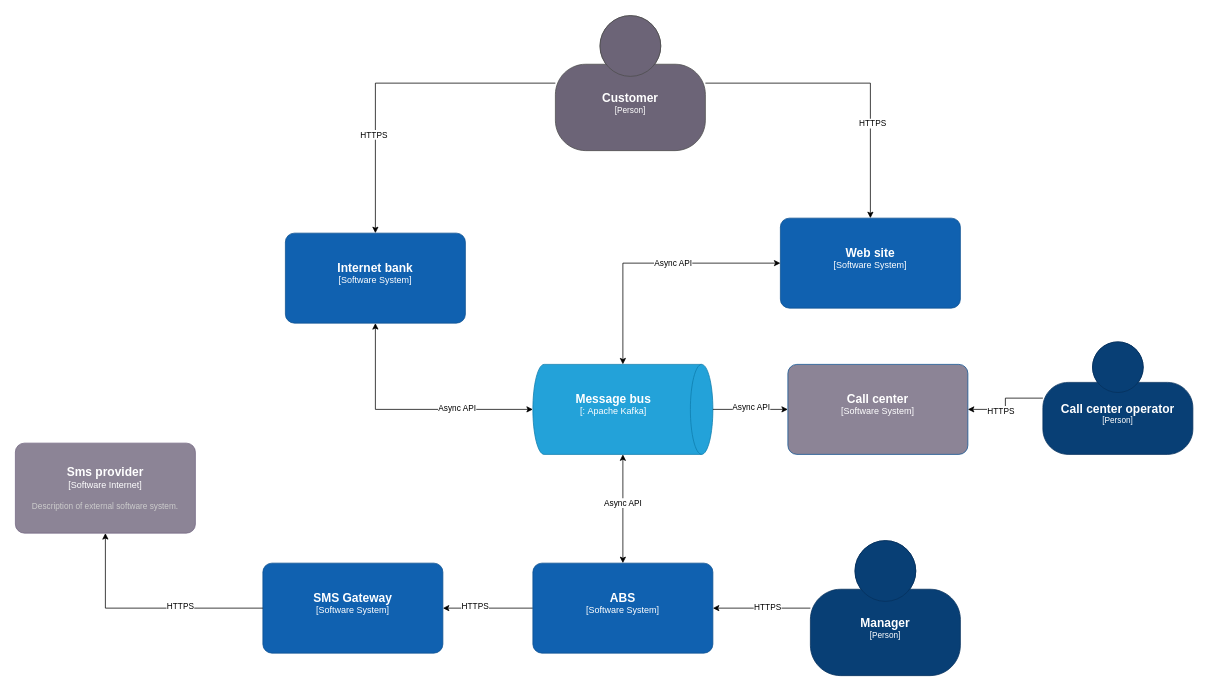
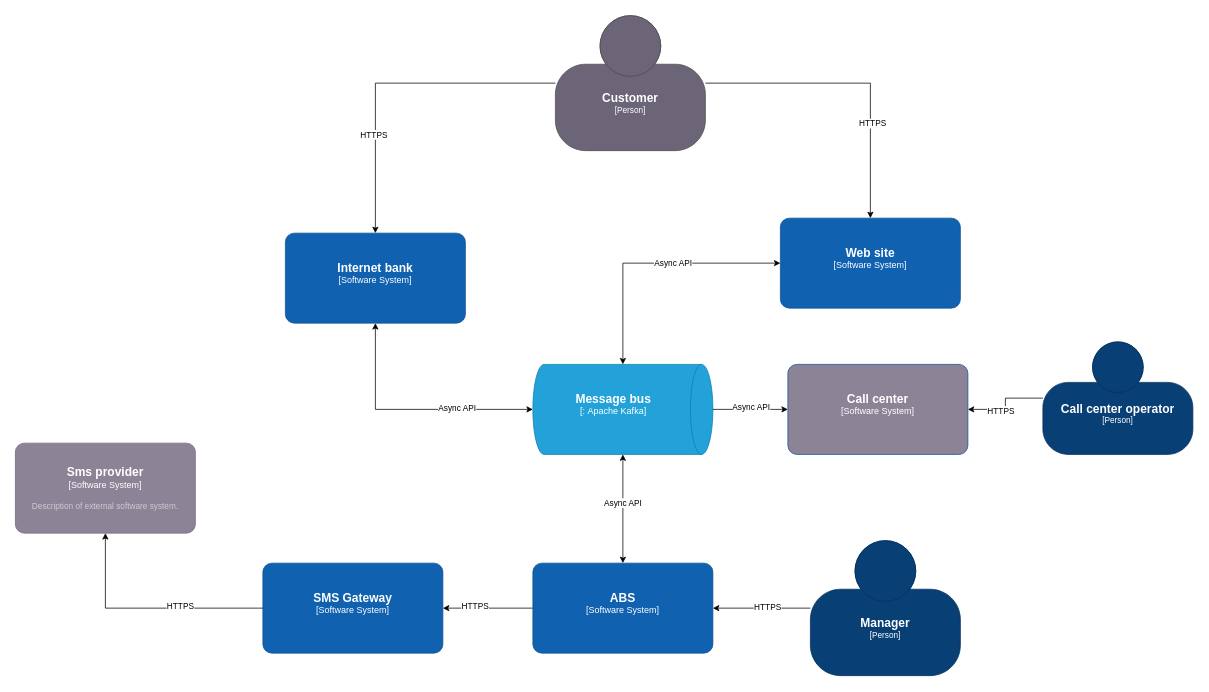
  <mxCell id="0" />
  <mxCell id="1" parent="0" />
  <mxCell id="2" value="&lt;font style=&quot;font-size: 16px&quot;&gt;&lt;b&gt;Manager&lt;/b&gt;&lt;/font&gt;&lt;div&gt;[Person]&lt;/div&gt;&lt;br&gt;&lt;div&gt;&lt;font style=&quot;font-size: 11px&quot;&gt;&lt;font color=&quot;#cccccc&quot;&gt;&lt;/font&gt;&lt;/div&gt;" style="html=1;fontSize=11;dashed=0;whiteSpace=wrap;fillColor=#083F75;strokeColor=#06315C;fontColor=#ffffff;shape=mxgraph.c4.person2;align=center;metaEdit=1;points=[[0.5,0,0],[1,0.5,0],[1,0.75,0],[0.75,1,0],[0.5,1,0],[0.25,1,0],[0,0.75,0],[0,0.5,0]];resizable=0;" parent="1" vertex="1"><mxGeometry x="1080" y="720" width="200" height="180" as="geometry" /></mxCell>
  <mxCell id="3" value="&lt;font style=&quot;font-size: 16px&quot;&gt;&lt;b&gt;Customer&lt;/b&gt;&lt;/font&gt;&lt;div&gt;[Person]&lt;/div&gt;&lt;br&gt;&lt;div&gt;&lt;font style=&quot;font-size: 11px&quot;&gt;&lt;font color=&quot;#cccccc&quot;&gt;&lt;/font&gt;&lt;/div&gt;" style="html=1;fontSize=11;dashed=0;whiteSpace=wrap;fillColor=#6C6477;strokeColor=#4D4D4D;fontColor=#ffffff;shape=mxgraph.c4.person2;align=center;metaEdit=1;points=[[0.5,0,0],[1,0.5,0],[1,0.75,0],[0.75,1,0],[0.5,1,0],[0.25,1,0],[0,0.75,0],[0,0.5,0]];resizable=0;" parent="1" vertex="1"><mxGeometry x="740" y="20" width="200" height="180" as="geometry" /></mxCell>
  <mxCell id="4" value="&lt;font style=&quot;font-size: 16px&quot;&gt;&lt;b&gt;Web site&lt;/b&gt;&lt;/font&gt;&lt;div&gt;[Software System]&lt;/div&gt;&lt;br&gt;&lt;div&gt;&lt;font style=&quot;font-size: 11px&quot;&gt;&lt;font color=&quot;#cccccc&quot;&gt;&lt;/font&gt;&lt;/div&gt;" style="rounded=1;whiteSpace=wrap;html=1;labelBackgroundColor=none;fillColor=#1061B0;fontColor=#ffffff;align=center;arcSize=10;strokeColor=#0D5091;metaEdit=1;resizable=0;points=[[0.25,0,0],[0.5,0,0],[0.75,0,0],[1,0.25,0],[1,0.5,0],[1,0.75,0],[0.75,1,0],[0.5,1,0],[0.25,1,0],[0,0.75,0],[0,0.5,0],[0,0.25,0]];" parent="1" vertex="1"><mxGeometry x="1040" y="290" width="240" height="120" as="geometry" /></mxCell>
  <mxCell id="5" value="&lt;font style=&quot;font-size: 16px&quot;&gt;&lt;b&gt;Internet bank&lt;/b&gt;&lt;/font&gt;&lt;div&gt;[Software System]&lt;/div&gt;&lt;br&gt;&lt;div&gt;&lt;font style=&quot;font-size: 11px&quot;&gt;&lt;font color=&quot;#cccccc&quot;&gt;&lt;/font&gt;&lt;/div&gt;" style="rounded=1;whiteSpace=wrap;html=1;labelBackgroundColor=none;fillColor=#1061B0;fontColor=#ffffff;align=center;arcSize=10;strokeColor=#0D5091;metaEdit=1;resizable=0;points=[[0.25,0,0],[0.5,0,0],[0.75,0,0],[1,0.25,0],[1,0.5,0],[1,0.75,0],[0.75,1,0],[0.5,1,0],[0.25,1,0],[0,0.75,0],[0,0.5,0],[0,0.25,0]];" parent="1" vertex="1"><mxGeometry x="380" y="310" width="240" height="120" as="geometry" /></mxCell>
  <mxCell id="6" style="edgeStyle=orthogonalEdgeStyle;rounded=0;orthogonalLoop=1;jettySize=auto;html=1;" edge="1" parent="1" source="8" target="17"><mxGeometry relative="1" as="geometry" /></mxCell>
  <mxCell id="7" value="HTTPS" style="edgeLabel;html=1;align=center;verticalAlign=middle;resizable=0;points=[];" vertex="1" connectable="0" parent="6"><mxGeometry x="0.3" y="-3" relative="1" as="geometry"><mxPoint as="offset" /></mxGeometry></mxCell>
  <mxCell id="8" value="&lt;font style=&quot;font-size: 16px&quot;&gt;&lt;b&gt;ABS&lt;/b&gt;&lt;/font&gt;&lt;div&gt;[Software System]&lt;/div&gt;&lt;br&gt;&lt;div&gt;&lt;font style=&quot;font-size: 11px&quot;&gt;&lt;font color=&quot;#cccccc&quot;&gt;&lt;/font&gt;&lt;/div&gt;" style="rounded=1;whiteSpace=wrap;html=1;labelBackgroundColor=none;fillColor=#1061B0;fontColor=#ffffff;align=center;arcSize=10;strokeColor=#0D5091;metaEdit=1;resizable=0;points=[[0.25,0,0],[0.5,0,0],[0.75,0,0],[1,0.25,0],[1,0.5,0],[1,0.75,0],[0.75,1,0],[0.5,1,0],[0.25,1,0],[0,0.75,0],[0,0.5,0],[0,0.25,0]];" parent="1" vertex="1"><mxGeometry x="710" y="750" width="240" height="120" as="geometry" /></mxCell>
  <mxCell id="9" value="&lt;font style=&quot;font-size: 16px&quot;&gt;&lt;b&gt;Call center&lt;/b&gt;&lt;/font&gt;&lt;div&gt;[Software System]&lt;/div&gt;&lt;br&gt;&lt;div&gt;&lt;font style=&quot;font-size: 11px&quot;&gt;&lt;font color=&quot;#cccccc&quot;&gt;&lt;/font&gt;&lt;/div&gt;" style="rounded=1;whiteSpace=wrap;html=1;labelBackgroundColor=none;fillColor=#8c8496;fontColor=#ffffff;align=center;arcSize=10;strokeColor=#0D5091;metaEdit=1;resizable=0;points=[[0.25,0,0],[0.5,0,0],[0.75,0,0],[1,0.25,0],[1,0.5,0],[1,0.75,0],[0.75,1,0],[0.5,1,0],[0.25,1,0],[0,0.75,0],[0,0.5,0],[0,0.25,0]];" parent="1" vertex="1"><mxGeometry x="1050" y="485" width="240" height="120" as="geometry" /></mxCell>
- <mxCell id="10" value="&lt;font style=&quot;font-size: 16px&quot;&gt;&lt;b&gt;Sms provider&lt;/b&gt;&lt;/font&gt;&lt;div&gt;[Software Internet]&lt;/div&gt;&lt;br&gt;&lt;div&gt;&lt;font style=&quot;font-size: 11px&quot;&gt;&lt;font color=&quot;#cccccc&quot;&gt;Description of external software system.&lt;/font&gt;&lt;/div&gt;" style="rounded=1;whiteSpace=wrap;html=1;labelBackgroundColor=none;fillColor=#8C8496;fontColor=#ffffff;align=center;arcSize=10;strokeColor=#736782;metaEdit=1;resizable=0;points=[[0.25,0,0],[0.5,0,0],[0.75,0,0],[1,0.25,0],[1,0.5,0],[1,0.75,0],[0.75,1,0],[0.5,1,0],[0.25,1,0],[0,0.75,0],[0,0.5,0],[0,0.25,0]];" parent="1" vertex="1"><mxGeometry x="20" y="590" width="240" height="120" as="geometry" /></mxCell>
+ <mxCell id="10" value="&lt;font style=&quot;font-size: 16px&quot;&gt;&lt;b&gt;Sms provider&lt;/b&gt;&lt;/font&gt;&lt;div&gt;[Software System]&lt;/div&gt;&lt;br&gt;&lt;div&gt;&lt;font style=&quot;font-size: 11px&quot;&gt;&lt;font color=&quot;#cccccc&quot;&gt;Description of external software system.&lt;/font&gt;&lt;/div&gt;" style="rounded=1;whiteSpace=wrap;html=1;labelBackgroundColor=none;fillColor=#8C8496;fontColor=#ffffff;align=center;arcSize=10;strokeColor=#736782;metaEdit=1;resizable=0;points=[[0.25,0,0],[0.5,0,0],[0.75,0,0],[1,0.25,0],[1,0.5,0],[1,0.75,0],[0.75,1,0],[0.5,1,0],[0.25,1,0],[0,0.75,0],[0,0.5,0],[0,0.25,0]];" parent="1" vertex="1"><mxGeometry x="20" y="590" width="240" height="120" as="geometry" /></mxCell>
  <mxCell id="11" style="edgeStyle=orthogonalEdgeStyle;rounded=0;orthogonalLoop=1;jettySize=auto;html=1;" edge="1" parent="1" source="13" target="9"><mxGeometry relative="1" as="geometry" /></mxCell>
  <mxCell id="12" value="HTTPS" style="edgeLabel;html=1;align=center;verticalAlign=middle;resizable=0;points=[];" vertex="1" connectable="0" parent="11"><mxGeometry x="0.26" y="1" relative="1" as="geometry"><mxPoint as="offset" /></mxGeometry></mxCell>
  <mxCell id="13" value="&lt;font style=&quot;font-size: 16px&quot;&gt;&lt;b&gt;Call center operator&lt;/b&gt;&lt;/font&gt;&lt;div&gt;[Person]&lt;/div&gt;&lt;br&gt;&lt;div&gt;&lt;font style=&quot;font-size: 11px&quot;&gt;&lt;font color=&quot;#cccccc&quot;&gt;&lt;/font&gt;&lt;/div&gt;" style="html=1;fontSize=11;dashed=0;whiteSpace=wrap;fillColor=#083F75;strokeColor=#06315C;fontColor=#ffffff;shape=mxgraph.c4.person2;align=center;metaEdit=1;points=[[0.5,0,0],[1,0.5,0],[1,0.75,0],[0.75,1,0],[0.5,1,0],[0.25,1,0],[0,0.75,0],[0,0.5,0]];resizable=0;" parent="1" vertex="1"><mxGeometry x="1390" y="455" width="200" height="150" as="geometry" /></mxCell>
  <mxCell id="14" style="edgeStyle=orthogonalEdgeStyle;rounded=0;orthogonalLoop=1;jettySize=auto;html=1;startArrow=classic;startFill=1;" edge="1" parent="1" source="16" target="8"><mxGeometry relative="1" as="geometry" /></mxCell>
  <mxCell id="15" value="Async API" style="edgeLabel;html=1;align=center;verticalAlign=middle;resizable=0;points=[];" vertex="1" connectable="0" parent="14"><mxGeometry x="-0.117" y="-1" relative="1" as="geometry"><mxPoint as="offset" /></mxGeometry></mxCell>
  <mxCell id="16" value="&lt;font style=&quot;font-size: 16px&quot;&gt;&lt;b&gt;Message bus&#10;&lt;/b&gt;&lt;/font&gt;&lt;div&gt;[:&amp;nbsp;Apache Kafka]&lt;/div&gt;&lt;br&gt;&lt;div&gt;&lt;font style=&quot;font-size: 11px&quot;&gt;&lt;font color=&quot;#E6E6E6&quot;&gt;&lt;/font&gt;&lt;/div&gt;" style="shape=cylinder3;size=15;direction=south;whiteSpace=wrap;html=1;boundedLbl=1;rounded=0;labelBackgroundColor=none;fillColor=#23A2D9;fontSize=12;fontColor=#ffffff;align=center;strokeColor=#0E7DAD;metaEdit=1;points=[[0.5,0,0],[1,0.25,0],[1,0.5,0],[1,0.75,0],[0.5,1,0],[0,0.75,0],[0,0.5,0],[0,0.25,0]];resizable=0;" vertex="1" parent="1"><mxGeometry x="710" y="485" width="240" height="120" as="geometry" /></mxCell>
  <mxCell id="17" value="&lt;font style=&quot;font-size: 16px&quot;&gt;&lt;b&gt;SMS Gateway&lt;/b&gt;&lt;/font&gt;&lt;div&gt;[Software System]&lt;/div&gt;&lt;br&gt;&lt;div&gt;&lt;font style=&quot;font-size: 11px&quot;&gt;&lt;font color=&quot;#cccccc&quot;&gt;&lt;/font&gt;&lt;/div&gt;" style="rounded=1;whiteSpace=wrap;html=1;labelBackgroundColor=none;fillColor=#1061B0;fontColor=#ffffff;align=center;arcSize=10;strokeColor=#0D5091;metaEdit=1;resizable=0;points=[[0.25,0,0],[0.5,0,0],[0.75,0,0],[1,0.25,0],[1,0.5,0],[1,0.75,0],[0.75,1,0],[0.5,1,0],[0.25,1,0],[0,0.75,0],[0,0.5,0],[0,0.25,0]];" vertex="1" parent="1"><mxGeometry x="350" y="750" width="240" height="120" as="geometry" /></mxCell>
  <mxCell id="18" style="edgeStyle=orthogonalEdgeStyle;rounded=0;orthogonalLoop=1;jettySize=auto;html=1;entryX=0;entryY=0.5;entryDx=0;entryDy=0;entryPerimeter=0;" edge="1" parent="1" source="16" target="9"><mxGeometry relative="1" as="geometry" /></mxCell>
  <mxCell id="19" value="Async API" style="edgeLabel;html=1;align=center;verticalAlign=middle;resizable=0;points=[];" vertex="1" connectable="0" parent="18"><mxGeometry y="4" relative="1" as="geometry"><mxPoint as="offset" /></mxGeometry></mxCell>
  <mxCell id="20" style="edgeStyle=orthogonalEdgeStyle;rounded=0;orthogonalLoop=1;jettySize=auto;html=1;entryX=0.5;entryY=0;entryDx=0;entryDy=0;entryPerimeter=0;" edge="1" parent="1" source="3" target="5"><mxGeometry relative="1" as="geometry" /></mxCell>
  <mxCell id="21" value="HTTPS" style="edgeLabel;html=1;align=center;verticalAlign=middle;resizable=0;points=[];" vertex="1" connectable="0" parent="20"><mxGeometry x="0.4" y="-3" relative="1" as="geometry"><mxPoint as="offset" /></mxGeometry></mxCell>
  <mxCell id="22" style="edgeStyle=orthogonalEdgeStyle;rounded=0;orthogonalLoop=1;jettySize=auto;html=1;entryX=0.5;entryY=0;entryDx=0;entryDy=0;entryPerimeter=0;" edge="1" parent="1" source="3" target="4"><mxGeometry relative="1" as="geometry" /></mxCell>
  <mxCell id="23" value="HTTPS" style="edgeLabel;html=1;align=center;verticalAlign=middle;resizable=0;points=[];" vertex="1" connectable="0" parent="22"><mxGeometry x="0.365" y="2" relative="1" as="geometry"><mxPoint as="offset" /></mxGeometry></mxCell>
  <mxCell id="24" style="edgeStyle=orthogonalEdgeStyle;rounded=0;orthogonalLoop=1;jettySize=auto;html=1;exitX=0.5;exitY=1;exitDx=0;exitDy=0;exitPerimeter=0;entryX=0.5;entryY=1;entryDx=0;entryDy=0;entryPerimeter=0;startArrow=classic;startFill=1;" edge="1" parent="1" source="5" target="16"><mxGeometry relative="1" as="geometry" /></mxCell>
  <mxCell id="25" value="Async API" style="edgeLabel;html=1;align=center;verticalAlign=middle;resizable=0;points=[];" vertex="1" connectable="0" parent="24"><mxGeometry x="0.372" y="2" relative="1" as="geometry"><mxPoint as="offset" /></mxGeometry></mxCell>
  <mxCell id="26" style="edgeStyle=orthogonalEdgeStyle;rounded=0;orthogonalLoop=1;jettySize=auto;html=1;entryX=0;entryY=0.5;entryDx=0;entryDy=0;entryPerimeter=0;startArrow=classic;startFill=1;" edge="1" parent="1" source="4" target="16"><mxGeometry relative="1" as="geometry" /></mxCell>
  <mxCell id="27" value="Async API" style="edgeLabel;html=1;align=center;verticalAlign=middle;resizable=0;points=[];" vertex="1" connectable="0" parent="26"><mxGeometry x="-0.165" y="-1" relative="1" as="geometry"><mxPoint as="offset" /></mxGeometry></mxCell>
  <mxCell id="28" style="edgeStyle=orthogonalEdgeStyle;rounded=0;orthogonalLoop=1;jettySize=auto;html=1;entryX=1;entryY=0.5;entryDx=0;entryDy=0;entryPerimeter=0;" edge="1" parent="1" source="2" target="8"><mxGeometry relative="1" as="geometry" /></mxCell>
  <mxCell id="29" value="HTTPS" style="edgeLabel;html=1;align=center;verticalAlign=middle;resizable=0;points=[];" vertex="1" connectable="0" parent="28"><mxGeometry x="-0.108" y="-2" relative="1" as="geometry"><mxPoint as="offset" /></mxGeometry></mxCell>
  <mxCell id="30" style="edgeStyle=orthogonalEdgeStyle;rounded=0;orthogonalLoop=1;jettySize=auto;html=1;entryX=0.5;entryY=1;entryDx=0;entryDy=0;entryPerimeter=0;" edge="1" parent="1" source="17" target="10"><mxGeometry relative="1" as="geometry" /></mxCell>
  <mxCell id="31" value="HTTPS" style="edgeLabel;html=1;align=center;verticalAlign=middle;resizable=0;points=[];" vertex="1" connectable="0" parent="30"><mxGeometry x="-0.284" y="-3" relative="1" as="geometry"><mxPoint as="offset" /></mxGeometry></mxCell>
